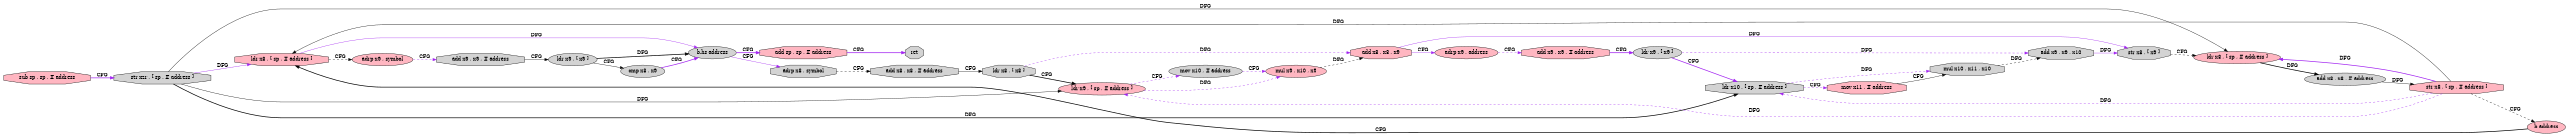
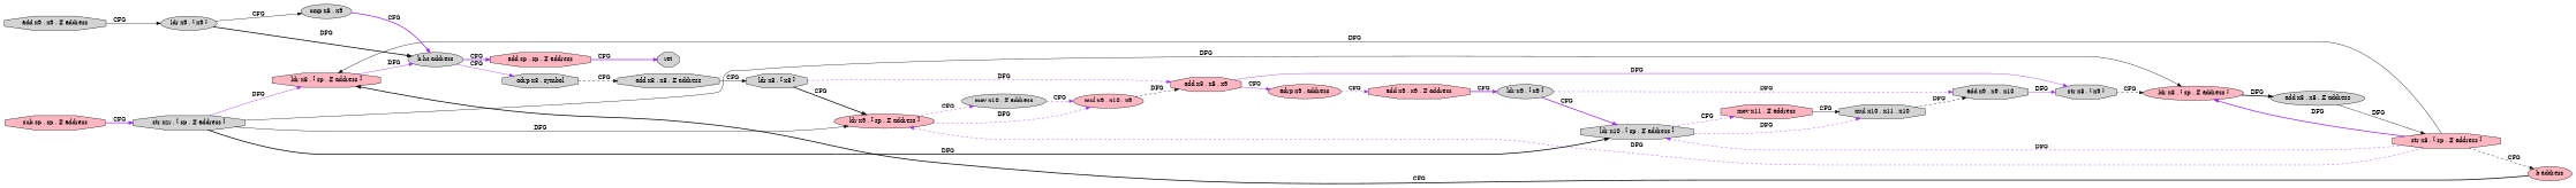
  digraph {
    rankdir=LR
    node [fillcolor=lightgrey shape=octagon style=filled]
    edge [color=purple style=dashed]
    n1 [fillcolor=lightpink label="sub sp , sp , # address"]
    n2 [label="str xzr , [ sp , # address ]"]
    n3 [fillcolor=lightpink label="ldr x8 , [ sp , # address ]"]
    n4 [fillcolor=lightpink label="ldr x9 , [ sp , # address ]" shape=ellipse]
    n5 [label="ldr x10 , [ sp , # address ]"]
    n6 [fillcolor=lightpink label="ldr x8 , [ sp , # address ]" shape=ellipse]
-   n7 [fillcolor=lightpink label="adrp x9 , symbol" shape=ellipse]
    n8 [label="b.hs address" shape=ellipse]
    n9 [label="mov x10 , # address" shape=ellipse]
    n10 [fillcolor=lightpink label="mul x9 , x10 , x9" shape=ellipse]
    n11 [fillcolor=lightpink label="mov x11 , # address"]
    n12 [label="mul x10 , x11 , x10"]
    n13 [label="add x8 , x8 , # address" shape=ellipse]
    n14 [label="add x9 , x9 , # address"]
    n15 [fillcolor=lightpink label="add sp , sp , # address"]
    n16 [label="adrp x8 , symbol"]
    n17 [label=ret]
    n18 [label="add x8 , x8 , # address"]
    n19 [label="ldr x8 , [ x8 ]"]
    n20 [fillcolor=lightpink label="add x8 , x8 , x9"]
    n21 [fillcolor=lightpink label="adrp x9 , address" shape=ellipse]
    n22 [label="str x8 , [ x9 ]"]
    n23 [fillcolor=lightpink label="add x9 , x9 , # address"]
    n24 [label="ldr x9 , [ x9 ]" shape=ellipse]
    n25 [label="add x9 , x9 , x10"]
    n26 [fillcolor=lightpink label="str x8 , [ sp , # address ]"]
    n27 [fillcolor=lightpink label="b address" shape=ellipse]
    n28 [label="ldr x9 , [ x9 ]" shape=ellipse]
    n29 [label="cmp x8 , x9" shape=ellipse]
    n1 -> n2 [label=CFG style=bold]
    n2 -> n3 [label=DFG style=solid]
    n2 -> n4 [color=black label=DFG style=solid]
    n2 -> n5 [color=black label=DFG style=bold]
    n2 -> n6 [color=black label=DFG style=solid]
-   n3 -> n7 [color=black label=CFG]
    n3 -> n8 [label=DFG style=solid]
    n4 -> n9 [label=CFG]
    n4 -> n10 [label=DFG]
    n5 -> n11 [label=CFG]
    n5 -> n12 [label=DFG]
    n6 -> n13 [color=black label=DFG style=bold]
-   n7 -> n14 [label=CFG]
    n8 -> n15 [label=CFG style=bold]
    n8 -> n16 [label=CFG style=solid]
    n9 -> n10 [label=CFG]
    n10 -> n20 [color=black label=DFG]
    n11 -> n12 [color=black label=CFG style=solid]
    n12 -> n25 [color=black label=DFG]
    n13 -> n26 [color=black label=DFG style=solid]
    n14 -> n28 [color=black label=CFG style=solid]
    n15 -> n17 [label=CFG style=bold]
    n16 -> n18 [color=black label=CFG]
    n18 -> n19 [color=black label=CFG style=solid]
    n19 -> n4 [color=black label=CFG style=bold]
    n19 -> n20 [label=DFG]
    n20 -> n21 [label=CFG style=solid]
    n20 -> n22 [label=DFG style=solid]
    n21 -> n23 [label=CFG]
    n22 -> n6 [color=black label=CFG]
    n23 -> n24 [label=CFG style=bold]
    n24 -> n5 [label=CFG style=bold]
    n24 -> n25 [label=DFG]
    n25 -> n22 [label=DFG style=solid]
    n26 -> n3 [color=black label=DFG style=solid]
    n26 -> n4 [label=DFG]
    n26 -> n5 [label=DFG]
    n26 -> n6 [label=DFG style=bold]
    n26 -> n27 [color=black label=CFG]
    n27 -> n3 [color=black label=CFG style=bold]
    n28 -> n8 [color=black label=DFG style=bold]
    n28 -> n29 [color=black label=CFG style=solid]
    n29 -> n8 [label=CFG style=bold]
  }
